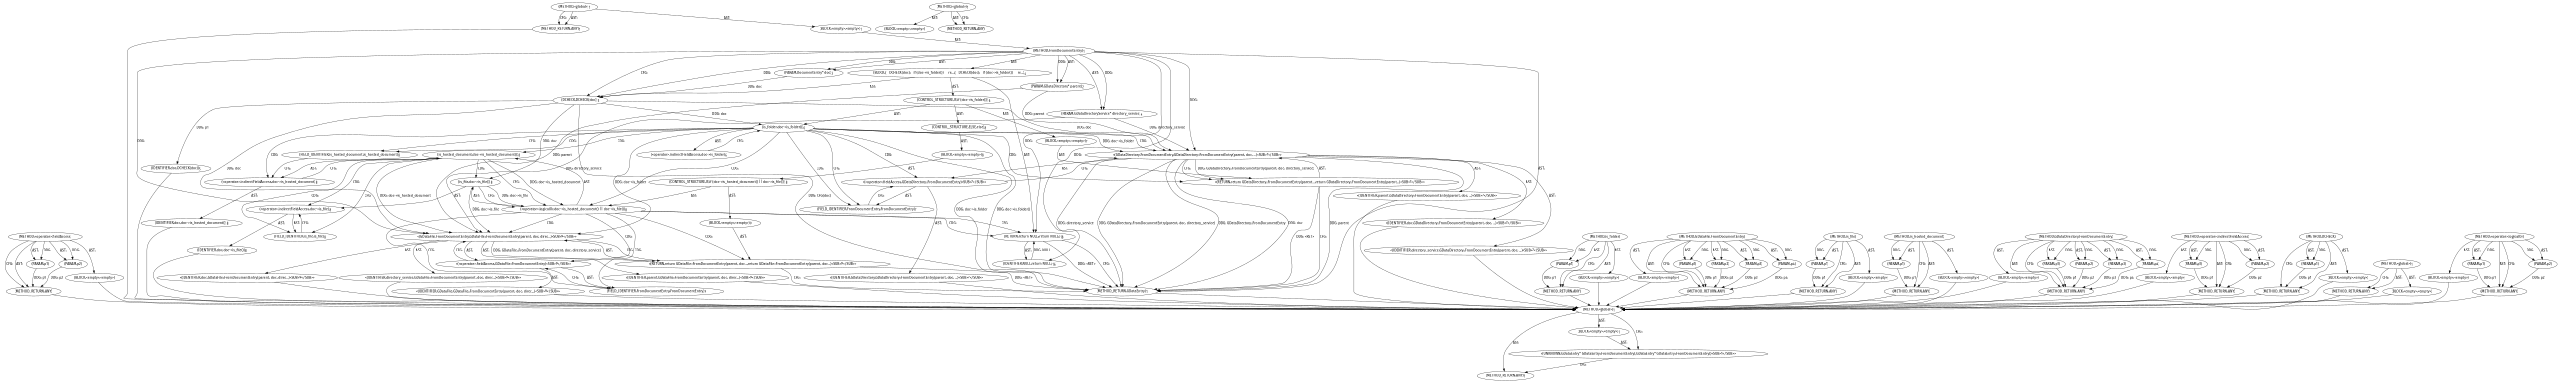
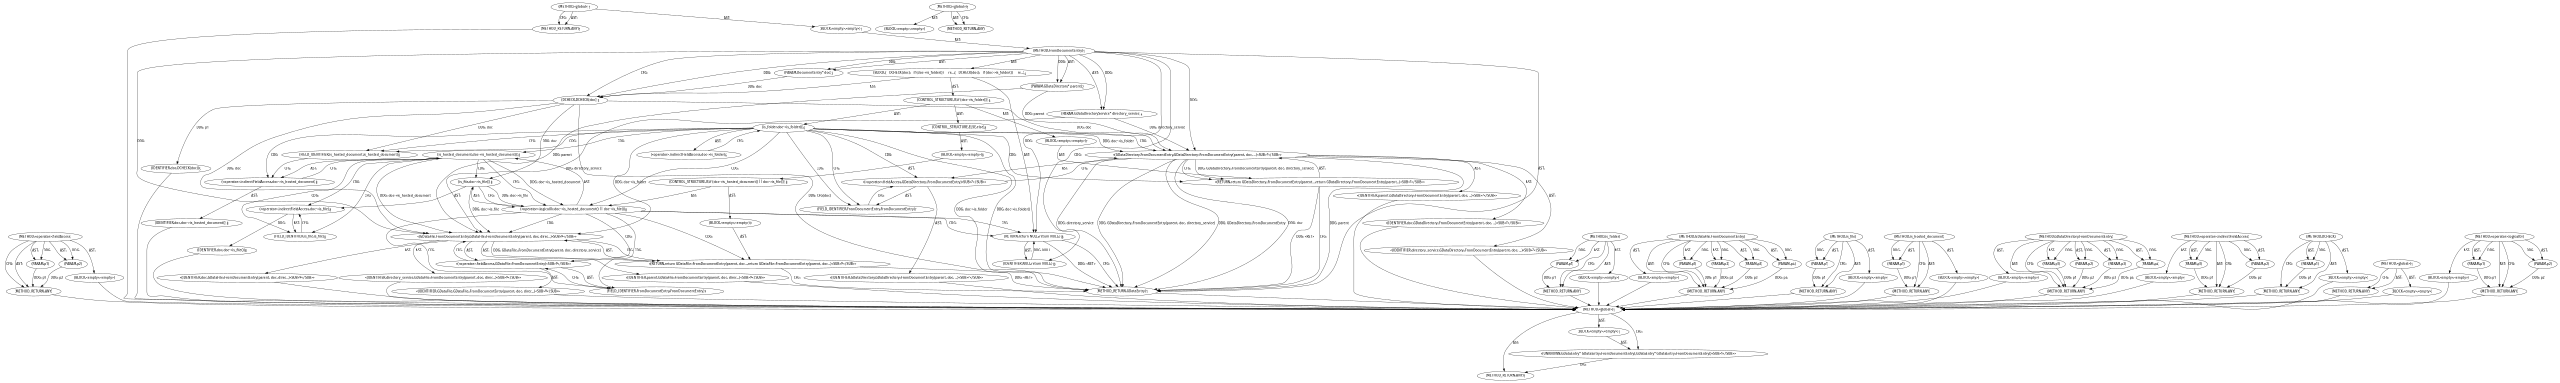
  digraph {
    fontname="Fira Sans"
    node [fontname="Fira Sans"]
    edge [fontname="Fira Sans"]
    n1 [label=<(METHOD,&lt;operator&gt;.fieldAccess)>]
    n2 [label=<(PARAM,p1)>]
    n3 [label=<(PARAM,p2)>]
    n4 [label=<(BLOCK,&lt;empty&gt;,&lt;empty&gt;)>]
    n5 [label=<(METHOD_RETURN,ANY)>]
    n6 [label=<(METHOD,&lt;global&gt;)<SUB>1</SUB>>]
    n7 [label=<(BLOCK,&lt;empty&gt;,&lt;empty&gt;)<SUB>1</SUB>>]
    n8 [label="<(UNKNOWN,GDataEntry* GDataEntry::FromDocumentEntry(,GDataEntry* GDataEntry::FromDocumentEntry()<SUB>1</SUB>>"]
    n9 [label=<(METHOD_RETURN,ANY)<SUB>1</SUB>>]
    n10 [label=<(METHOD,&lt;global&gt;)<SUB>1</SUB>>]
    n11 [label=<(BLOCK,&lt;empty&gt;,&lt;empty&gt;)<SUB>1</SUB>>]
    n12 [label=<(METHOD_RETURN,ANY)<SUB>1</SUB>>]
    n13 [label=<(METHOD,FromDocumentEntry)<SUB>1</SUB>>]
    n14 [label=<(PARAM,GDataDirectory* parent)<SUB>2</SUB>>]
    n15 [label=<(PARAM,DocumentEntry* doc)<SUB>3</SUB>>]
    n16 [label=<(PARAM,GDataDirectoryService* directory_service)<SUB>4</SUB>>]
    n17 [label=<(BLOCK,{   DCHECK(doc);   if (doc-&gt;is_folder())     re...,{   DCHECK(doc);   if (doc-&gt;is_folder())     re...)<SUB>4</SUB>>]
    n18 [label=<(DCHECK,DCHECK(doc))<SUB>5</SUB>>]
    n19 [label="<(GDataDirectory.FromDocumentEntry,GDataDirectory::FromDocumentEntry(parent, doc, ...)<SUB>7</SUB>>"]
    n20 [label="<(GDataFile.FromDocumentEntry,GDataFile::FromDocumentEntry(parent, doc, direc...)<SUB>9</SUB>>"]
    n21 [label=<(RETURN,return NULL;,return NULL;)<SUB>18</SUB>>]
-   n22 [label=<(IDENTIFIER,NULL,return NULL;)<SUB>16</SUB>>]
+   n22 [label=<(IDENTIFIER,NULL,return NULL;)<SUB>10</SUB>>]
    n23 [label=<(METHOD_RETURN,GDataEntry)<SUB>1</SUB>>]
    n24 [label=<(CONTROL_STRUCTURE,IF,if (doc-&gt;is_folder()))<SUB>6</SUB>>]
    n25 [label=<(IDENTIFIER,doc,DCHECK(doc))<SUB>5</SUB>>]
    n26 [label=<(is_folder,doc-&gt;is_folder())<SUB>6</SUB>>]
    n27 [label=<(is_file,doc-&gt;is_file())<SUB>8</SUB>>]
    n28 [label="<(RETURN,return GDataDirectory::FromDocumentEntry(parent...,return GDataDirectory::FromDocumentEntry(parent...)<SUB>7</SUB>>"]
    n29 [label="<(&lt;operator&gt;.fieldAccess,GDataDirectory::FromDocumentEntry)<SUB>7</SUB>>"]
    n30 [label="<(IDENTIFIER,parent,GDataDirectory::FromDocumentEntry(parent, doc, ...)<SUB>7</SUB>>"]
    n31 [label="<(IDENTIFIER,doc,GDataDirectory::FromDocumentEntry(parent, doc, ...)<SUB>7</SUB>>"]
    n32 [label="<(IDENTIFIER,directory_service,GDataDirectory::FromDocumentEntry(parent, doc, ...)<SUB>7</SUB>>"]
    n33 [label="<(RETURN,return GDataFile::FromDocumentEntry(parent, doc...,return GDataFile::FromDocumentEntry(parent, doc...)<SUB>9</SUB>>"]
    n34 [label="<(&lt;operator&gt;.fieldAccess,GDataFile::FromDocumentEntry)<SUB>9</SUB>>"]
    n35 [label="<(IDENTIFIER,parent,GDataFile::FromDocumentEntry(parent, doc, direc...)<SUB>9</SUB>>"]
    n36 [label="<(IDENTIFIER,doc,GDataFile::FromDocumentEntry(parent, doc, direc...)<SUB>9</SUB>>"]
    n37 [label="<(IDENTIFIER,directory_service,GDataFile::FromDocumentEntry(parent, doc, direc...)<SUB>9</SUB>>"]
    n38 [label=<(BLOCK,&lt;empty&gt;,&lt;empty&gt;)<SUB>7</SUB>>]
    n39 [label=<(CONTROL_STRUCTURE,ELSE,else)<SUB>8</SUB>>]
    n40 [label=<(is_hosted_document,doc-&gt;is_hosted_document())<SUB>8</SUB>>]
    n41 [label=<(&lt;operator&gt;.indirectFieldAccess,doc-&gt;is_folder)<SUB>6</SUB>>]
    n42 [label=<(FIELD_IDENTIFIER,FromDocumentEntry,FromDocumentEntry)<SUB>7</SUB>>]
    n43 [label=<(&lt;operator&gt;.logicalOr,doc-&gt;is_hosted_document() || doc-&gt;is_file())<SUB>8</SUB>>]
    n44 [label=<(&lt;operator&gt;.indirectFieldAccess,doc-&gt;is_hosted_document)<SUB>8</SUB>>]
    n45 [label=<(FIELD_IDENTIFIER,is_hosted_document,is_hosted_document)<SUB>8</SUB>>]
    n46 [label=<(&lt;operator&gt;.indirectFieldAccess,doc-&gt;is_file)<SUB>8</SUB>>]
    n47 [label=<(FIELD_IDENTIFIER,is_file,is_file)<SUB>8</SUB>>]
    n48 [label=<(BLOCK,&lt;empty&gt;,&lt;empty&gt;)<SUB>8</SUB>>]
    n49 [label="<(IDENTIFIER,GDataDirectory,GDataDirectory::FromDocumentEntry(parent, doc, ...)<SUB>7</SUB>>"]
    n50 [label=<(FIELD_IDENTIFIER,FromDocumentEntry,FromDocumentEntry)<SUB>9</SUB>>]
    n51 [label=<(IDENTIFIER,doc,doc-&gt;is_hosted_document())<SUB>8</SUB>>]
    n52 [label=<(CONTROL_STRUCTURE,IF,if (doc-&gt;is_hosted_document() || doc-&gt;is_file()))<SUB>8</SUB>>]
    n53 [label=<(BLOCK,&lt;empty&gt;,&lt;empty&gt;)<SUB>9</SUB>>]
    n54 [label="<(IDENTIFIER,GDataFile,GDataFile::FromDocumentEntry(parent, doc, direc...)<SUB>9</SUB>>"]
    n55 [label=<(IDENTIFIER,doc,doc-&gt;is_file())<SUB>8</SUB>>]
    n56 [label=<(METHOD,is_folder)>]
    n57 [label=<(PARAM,p1)>]
    n58 [label=<(BLOCK,&lt;empty&gt;,&lt;empty&gt;)>]
    n59 [label=<(METHOD_RETURN,ANY)>]
    n60 [label=<(METHOD,GDataFile.FromDocumentEntry)>]
    n61 [label=<(PARAM,p1)>]
    n62 [label=<(PARAM,p2)>]
    n63 [label=<(PARAM,p3)>]
    n64 [label=<(PARAM,p4)>]
    n65 [label=<(BLOCK,&lt;empty&gt;,&lt;empty&gt;)>]
    n66 [label=<(METHOD_RETURN,ANY)>]
    n67 [label=<(METHOD,is_file)>]
    n68 [label=<(PARAM,p1)>]
    n69 [label=<(BLOCK,&lt;empty&gt;,&lt;empty&gt;)>]
    n70 [label=<(METHOD_RETURN,ANY)>]
    n71 [label=<(METHOD,is_hosted_document)>]
    n72 [label=<(PARAM,p1)>]
    n73 [label=<(BLOCK,&lt;empty&gt;,&lt;empty&gt;)>]
    n74 [label=<(METHOD_RETURN,ANY)>]
    n75 [label=<(METHOD,GDataDirectory.FromDocumentEntry)>]
    n76 [label=<(PARAM,p1)>]
    n77 [label=<(PARAM,p2)>]
    n78 [label=<(PARAM,p3)>]
    n79 [label=<(PARAM,p4)>]
    n80 [label=<(BLOCK,&lt;empty&gt;,&lt;empty&gt;)>]
    n81 [label=<(METHOD_RETURN,ANY)>]
    n82 [label=<(METHOD,&lt;operator&gt;.indirectFieldAccess)>]
    n83 [label=<(PARAM,p1)>]
    n84 [label=<(PARAM,p2)>]
    n85 [label=<(BLOCK,&lt;empty&gt;,&lt;empty&gt;)>]
    n86 [label=<(METHOD_RETURN,ANY)>]
    n87 [label=<(METHOD,DCHECK)>]
    n88 [label=<(PARAM,p1)>]
    n89 [label=<(BLOCK,&lt;empty&gt;,&lt;empty&gt;)>]
    n90 [label=<(METHOD_RETURN,ANY)>]
    n91 [label=<(METHOD,&lt;global&gt;)<SUB>1</SUB>>]
    n92 [label=<(BLOCK,&lt;empty&gt;,&lt;empty&gt;)>]
    n93 [label=<(METHOD_RETURN,ANY)>]
    n94 [label=<(METHOD,&lt;operator&gt;.logicalOr)>]
    n95 [label=<(PARAM,p1)>]
    n96 [label=<(PARAM,p2)>]
    n97 [label=<(BLOCK,&lt;empty&gt;,&lt;empty&gt;)>]
    n98 [label=<(METHOD_RETURN,ANY)>]
    n99 [label=<(METHOD,&lt;global&gt;)<SUB>1</SUB>>]
    n100 [label=<(BLOCK,&lt;empty&gt;,&lt;empty&gt;)>]
    n101 [label=<(METHOD_RETURN,ANY)>]
    n1 -> n2 [label="AST: "]
    n1 -> n2 [label="DDG: "]
    n1 -> n3 [label="AST: "]
    n1 -> n3 [label="DDG: "]
    n1 -> n4 [label="AST: "]
    n1 -> n5 [label="AST: "]
    n1 -> n5 [label="CFG: "]
    n2 -> n5 [label="DDG: p1"]
    n3 -> n5 [label="DDG: p2"]
    n4 -> n6
    n5 -> n6
    n6 -> n7 [label="AST: "]
    n6 -> n8 [label="CFG: "]
    n6 -> n9 [label="AST: "]
    n7 -> n8 [label="AST: "]
    n8 -> n9 [label="CFG: "]
    n10 -> n11 [label="AST: "]
    n10 -> n12 [label="AST: "]
    n10 -> n12 [label="CFG: "]
    n11 -> n13 [label="AST: "]
    n12 -> n6
    n13 -> n14 [label="AST: "]
    n13 -> n14 [label="DDG: "]
    n13 -> n15 [label="AST: "]
    n13 -> n15 [label="DDG: "]
    n13 -> n16 [label="AST: "]
    n13 -> n16 [label="DDG: "]
    n13 -> n17 [label="AST: "]
    n13 -> n18 [label="CFG: "]
    n13 -> n18 [label="DDG: "]
    n13 -> n19 [label="DDG: "]
    n13 -> n20 [label="DDG: "]
    n13 -> n21 [label="DDG: "]
-   n13 -> n22 [label="DDG: "]
+   n13 -> n22 [label="CDG: "]
    n13 -> n23 [label="AST: "]
    n14 -> n19 [label="DDG: parent"]
    n14 -> n20 [label="DDG: parent"]
    n15 -> n18 [label="DDG: doc"]
    n16 -> n19 [label="DDG: directory_service"]
    n16 -> n20 [label="DDG: directory_service"]
    n17 -> n18 [label="AST: "]
    n17 -> n21 [label="AST: "]
    n17 -> n24 [label="AST: "]
    n18 -> n19 [label="DDG: doc"]
    n18 -> n20 [label="DDG: doc"]
    n18 -> n23 [label="DDG: CFG(doc)"]
    n18 -> n25 [label="DDG: p1"]
-   n18 -> n26 [label="DDG: doc"]
+   n18 -> n45 [label="DDG: doc"]
    n18 -> n27 [label="DDG: doc"]
    n19 -> n23 [label="DDG: GDataDirectory::FromDocumentEntry"]
    n19 -> n23 [label="DDG: parent"]
    n19 -> n23 [label="DDG: doc"]
    n19 -> n23 [label="DDG: directory_service"]
    n19 -> n23 [label="DDG: GDataDirectory::FromDocumentEntry(parent, doc, directory_service)"]
    n19 -> n28 [label="CFG: "]
    n19 -> n28 [label="DDG: GDataDirectory::FromDocumentEntry(parent, doc, directory_service)"]
    n19 -> n29 [label="AST: "]
    n19 -> n30 [label="AST: "]
    n19 -> n31 [label="AST: "]
    n19 -> n32 [label="AST: "]
    n20 -> n33 [label="CFG: "]
    n20 -> n33 [label="DDG: GDataFile::FromDocumentEntry(parent, doc, directory_service)"]
    n20 -> n34 [label="AST: "]
    n20 -> n35 [label="AST: "]
    n20 -> n36 [label="AST: "]
    n20 -> n37 [label="AST: "]
    n21 -> n22 [label="AST: "]
    n21 -> n23 [label="CFG: "]
    n21 -> n23 [label="DDG: &lt;RET&gt;"]
    n22 -> n21 [label="DDG: NULL"]
    n23 -> n6
    n24 -> n26 [label="AST: "]
    n24 -> n38 [label="AST: "]
    n24 -> n39 [label="AST: "]
    n25 -> n6
    n26 -> n19 [label="DDG: doc-&gt;is_folder"]
    n26 -> n19 [label="CDG: "]
    n26 -> n20 [label="DDG: doc-&gt;is_folder"]
    n26 -> n23 [label="DDG: doc-&gt;is_folder"]
    n26 -> n23 [label="DDG: doc-&gt;is_folder()"]
    n26 -> n28 [label="CDG: "]
    n26 -> n29 [label="CDG: "]
    n26 -> n40 [label="CDG: "]
    n26 -> n41 [label="AST: "]
    n26 -> n42 [label="CFG: "]
    n26 -> n42 [label="CDG: "]
    n26 -> n43 [label="CDG: "]
    n26 -> n44 [label="CDG: "]
    n26 -> n45 [label="CFG: "]
    n26 -> n45 [label="CDG: "]
    n27 -> n20 [label="DDG: doc-&gt;is_file"]
    n27 -> n43 [label="CFG: "]
    n27 -> n43 [label="DDG: doc-&gt;is_file"]
    n27 -> n46 [label="AST: "]
    n28 -> n19 [label="AST: "]
    n28 -> n23 [label="CFG: "]
    n28 -> n23 [label="DDG: &lt;RET&gt;"]
    n29 -> n19 [label="CFG: "]
    n29 -> n42 [label="AST: "]
    n29 -> n49 [label="AST: "]
    n30 -> n6
    n31 -> n6
    n32 -> n6
    n33 -> n20 [label="AST: "]
    n33 -> n23 [label="CFG: "]
    n33 -> n23 [label="DDG: &lt;RET&gt;"]
    n34 -> n20 [label="CFG: "]
    n34 -> n50 [label="AST: "]
    n34 -> n54 [label="AST: "]
    n35 -> n6
    n36 -> n6
    n37 -> n6
    n38 -> n28 [label="AST: "]
    n39 -> n48 [label="AST: "]
    n40 -> n20 [label="DDG: doc-&gt;is_hosted_document"]
    n40 -> n27 [label="CDG: "]
    n40 -> n43 [label="CFG: "]
    n40 -> n43 [label="DDG: doc-&gt;is_hosted_document"]
    n40 -> n44 [label="AST: "]
    n40 -> n46 [label="CDG: "]
    n40 -> n47 [label="CFG: "]
    n40 -> n47 [label="CDG: "]
    n41 -> n26 [label="CFG: "]
    n42 -> n29 [label="CFG: "]
    n43 -> n20 [label="CDG: "]
    n43 -> n21 [label="CFG: "]
    n43 -> n21 [label="CDG: "]
    n43 -> n27 [label="AST: "]
    n43 -> n33 [label="CDG: "]
    n43 -> n34 [label="CDG: "]
    n43 -> n40 [label="AST: "]
    n43 -> n50 [label="CFG: "]
    n43 -> n50 [label="CDG: "]
    n44 -> n40 [label="CFG: "]
    n44 -> n51 [label="AST: "]
    n45 -> n44 [label="CFG: "]
    n46 -> n47 [label="AST: "]
-   n46 -> n55 [label="AST: "]
+   n46 -> n55 [label="DDG: "]
    n47 -> n46 [label="CFG: "]
    n48 -> n52 [label="AST: "]
    n49 -> n6
    n50 -> n34 [label="CFG: "]
    n51 -> n6
    n52 -> n43 [label="AST: "]
    n52 -> n53 [label="AST: "]
    n53 -> n33 [label="AST: "]
    n54 -> n6
    n55 -> n6
    n56 -> n57 [label="AST: "]
    n56 -> n57 [label="DDG: "]
    n56 -> n58 [label="AST: "]
    n56 -> n59 [label="AST: "]
    n56 -> n59 [label="CFG: "]
    n57 -> n59 [label="DDG: p1"]
    n58 -> n6
    n59 -> n6
    n60 -> n61 [label="AST: "]
    n60 -> n61 [label="DDG: "]
    n60 -> n62 [label="AST: "]
    n60 -> n62 [label="DDG: "]
    n60 -> n63 [label="AST: "]
    n60 -> n63 [label="DDG: "]
    n60 -> n64 [label="AST: "]
    n60 -> n64 [label="DDG: "]
    n60 -> n65 [label="AST: "]
    n60 -> n66 [label="AST: "]
    n60 -> n66 [label="CFG: "]
    n61 -> n66 [label="DDG: p1"]
    n62 -> n66 [label="DDG: p2"]
    n63 -> n66 [label="DDG: p3"]
    n64 -> n66 [label="DDG: p4"]
    n65 -> n6
    n66 -> n6
    n67 -> n68 [label="AST: "]
    n67 -> n68 [label="DDG: "]
    n67 -> n69 [label="AST: "]
    n67 -> n70 [label="AST: "]
    n67 -> n70 [label="CFG: "]
    n68 -> n70 [label="DDG: p1"]
    n69 -> n6
    n70 -> n6
    n71 -> n72 [label="AST: "]
    n71 -> n72 [label="DDG: "]
    n71 -> n73 [label="AST: "]
    n71 -> n74 [label="AST: "]
    n71 -> n74 [label="CFG: "]
    n72 -> n74 [label="DDG: p1"]
    n73 -> n6
    n74 -> n6
    n75 -> n76 [label="AST: "]
    n75 -> n76 [label="DDG: "]
    n75 -> n77 [label="AST: "]
    n75 -> n77 [label="DDG: "]
    n75 -> n78 [label="AST: "]
    n75 -> n78 [label="DDG: "]
    n75 -> n79 [label="AST: "]
    n75 -> n79 [label="DDG: "]
    n75 -> n80 [label="AST: "]
    n75 -> n81 [label="AST: "]
    n75 -> n81 [label="CFG: "]
    n76 -> n81 [label="DDG: p1"]
    n77 -> n81 [label="DDG: p2"]
    n78 -> n81 [label="DDG: p3"]
    n79 -> n81 [label="DDG: p4"]
    n80 -> n6
    n81 -> n6
    n82 -> n83 [label="AST: "]
    n82 -> n83 [label="DDG: "]
    n82 -> n84 [label="AST: "]
    n82 -> n84 [label="DDG: "]
    n82 -> n85 [label="AST: "]
    n82 -> n86 [label="AST: "]
    n82 -> n86 [label="CFG: "]
    n83 -> n86 [label="DDG: p1"]
    n84 -> n86 [label="DDG: p2"]
    n85 -> n6
    n86 -> n6
    n87 -> n88 [label="AST: "]
    n87 -> n88 [label="DDG: "]
    n87 -> n89 [label="AST: "]
    n87 -> n90 [label="AST: "]
    n87 -> n90 [label="CFG: "]
    n88 -> n90 [label="DDG: p1"]
    n89 -> n6
    n90 -> n6
    n91 -> n92 [label="AST: "]
    n91 -> n93 [label="AST: "]
    n91 -> n93 [label="CFG: "]
    n92 -> n6
    n93 -> n6
    n94 -> n95 [label="AST: "]
    n94 -> n95 [label="DDG: "]
    n94 -> n96 [label="AST: "]
    n94 -> n96 [label="DDG: "]
    n94 -> n97 [label="AST: "]
    n94 -> n98 [label="AST: "]
    n94 -> n98 [label="CFG: "]
    n95 -> n98 [label="DDG: p1"]
    n96 -> n98 [label="DDG: p2"]
    n97 -> n6
    n98 -> n6
    n99 -> n100 [label="AST: "]
    n99 -> n101 [label="AST: "]
    n99 -> n101 [label="CFG: "]
  }
